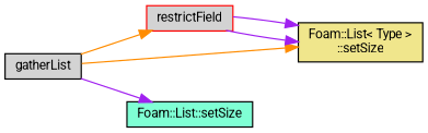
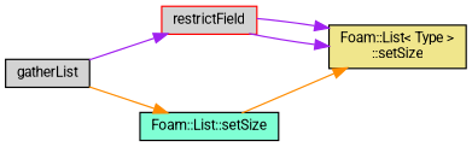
  digraph {
    fontname=Roboto
    rankdir=LR
    node [color=black fillcolor=lightgrey fontname=Roboto fontsize=10 shape=record style=filled]
    edge [color=purple fontname=Roboto fontsize=10 labelfontname=Helvetica labelfontsize=10 style=solid]
    n1 [fontcolor=black height=0.2 label=gatherList width=0.4]
    n2 [color=red height=0.2 label=restrictField width=0.4]
    n3 [fillcolor=khaki height=0.2 label="Foam::List\< Type \>\l::setSize" width=0.4]
    n4 [fillcolor=aquamarine height=0.2 label="Foam::List::setSize" width=0.4]
-   n1 -> n2 [color=darkorange]
-   n1 -> n3 [color=darkorange]
-   n1 -> n4
+   n1 -> n2
+   n4 -> n3 [color=darkorange]
+   n1 -> n4 [color=darkorange]
    n2 -> n3
    n2 -> n3
  }
